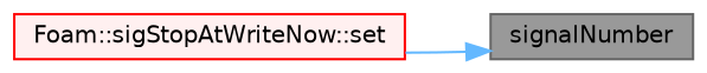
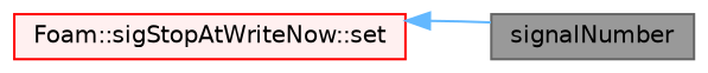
  digraph {
    rankdir=RL
    node [fontname=Helvetica fontsize=10 shape=box style=filled]
    n1 [color=gray40 fillcolor=grey60 fontcolor=black height=0.2 label=signalNumber width=0.4]
    n2 [color=red fillcolor="#FFF0F0" height=0.2 label="Foam::sigStopAtWriteNow::set" width=0.4]
-   n1 -> n2 [color=steelblue1 dir=back fontname=Helvetica fontsize=10 labelfontname=Helvetica labelfontsize=10 style=solid]
+   n2 -> n1 [color=steelblue1 dir=back fontname=Helvetica fontsize=10 labelfontname=Helvetica labelfontsize=10 style=solid]
  }
